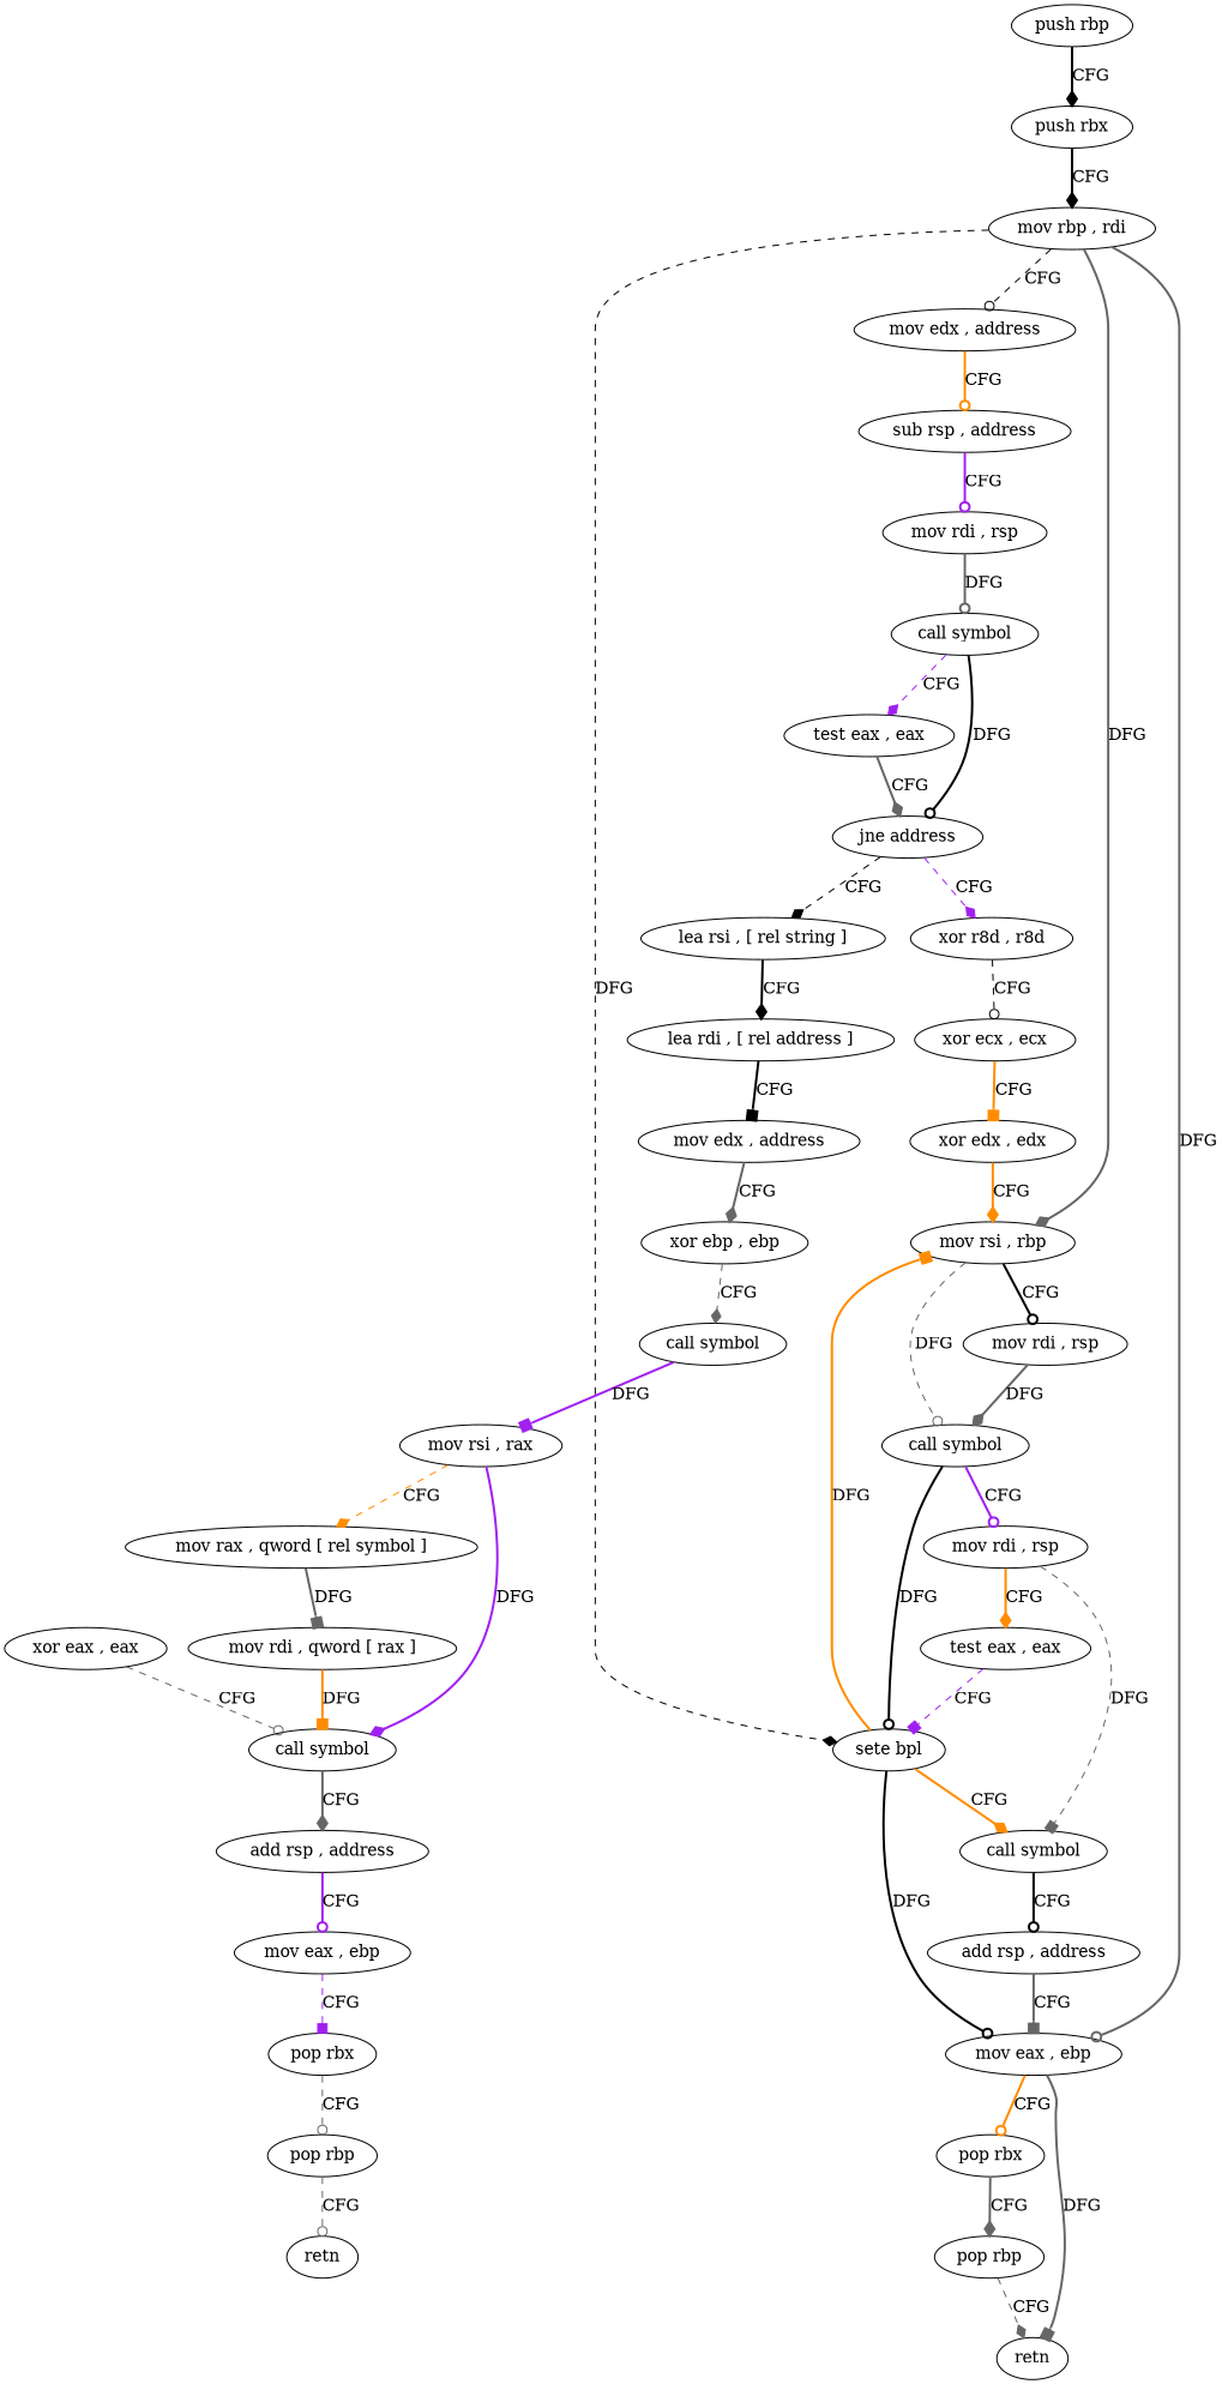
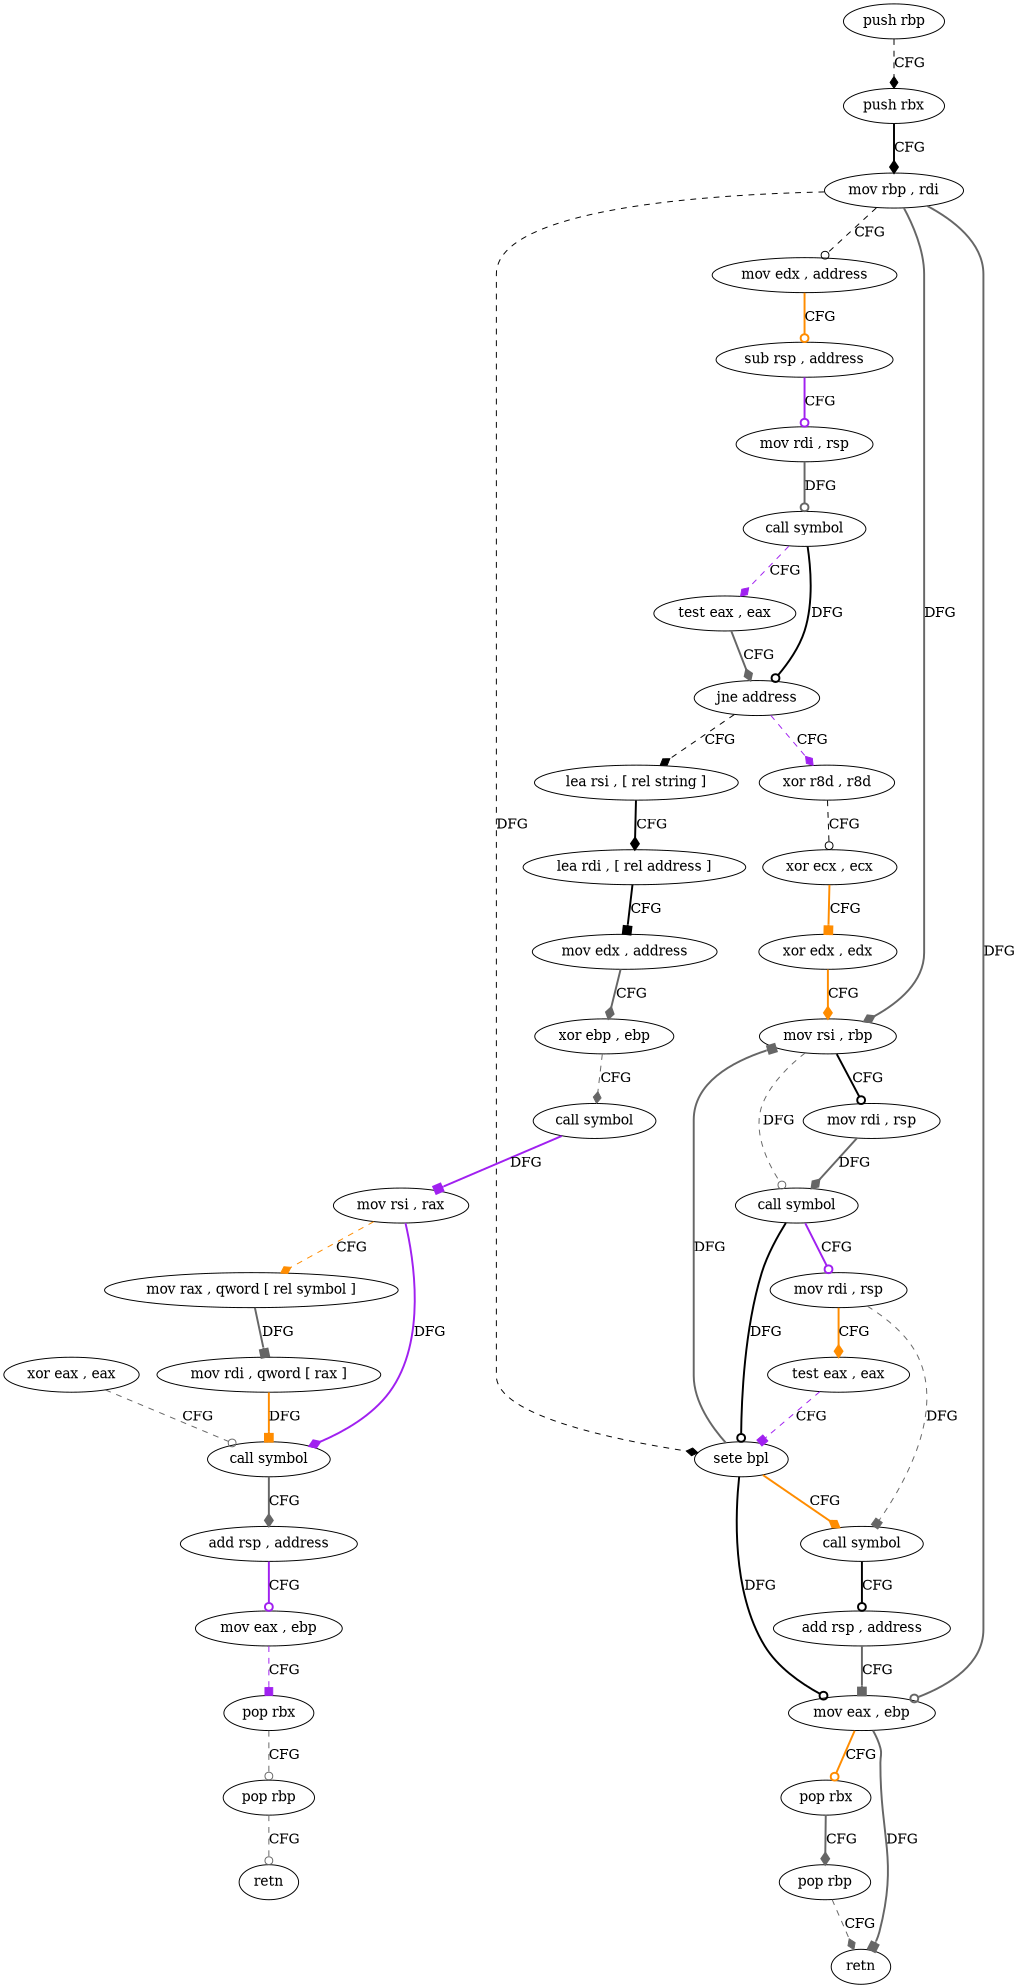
  digraph {
    edge [arrowhead=diamond color=gray40 style=bold]
    n1 [label="push rbp"]
    n2 [label="push rbx"]
    n3 [label="mov rbp , rdi"]
    n4 [label="mov edx , address"]
    n5 [label="mov rsi , rbp"]
    n6 [label="sete bpl"]
    n7 [label="mov eax , ebp"]
    n8 [label="sub rsp , address"]
    n9 [label="mov rdi , rsp"]
    n10 [label="call symbol"]
    n11 [label="call symbol"]
    n12 [label="pop rbx"]
    n13 [label=retn]
    n14 [label="mov rdi , rsp"]
    n15 [label="call symbol"]
    n16 [label="test eax , eax"]
    n17 [label="jne address"]
    n18 [label="lea rsi , [ rel string ]"]
    n19 [label="xor r8d , r8d"]
    n20 [label="lea rdi , [ rel address ]"]
    n21 [label="xor ecx , ecx"]
    n22 [label="mov edx , address"]
    n23 [label="xor edx , edx"]
    n24 [label="xor ebp , ebp"]
    n25 [label="call symbol"]
    n26 [label="mov rsi , rax"]
    n27 [label="mov rax , qword [ rel symbol ]"]
    n28 [label="call symbol"]
    n29 [label="mov rdi , qword [ rax ]"]
    n30 [label="add rsp , address"]
    n31 [label="xor eax , eax"]
    n32 [label="mov eax , ebp"]
    n33 [label="pop rbx"]
    n34 [label="pop rbp"]
    n35 [label=retn]
    n36 [label="mov rdi , rsp"]
    n37 [label="test eax , eax"]
    n38 [label="add rsp , address"]
    n39 [label="pop rbp"]
-   n1 -> n2 [color=black label=CFG]
+   n1 -> n2 [color=black label=CFG style=dashed]
    n2 -> n3 [color=black label=CFG]
    n3 -> n4 [arrowhead=odot color=black label=CFG style=dashed]
    n3 -> n5 [label=DFG]
    n3 -> n6 [color=black label=DFG style=dashed]
    n3 -> n7 [arrowhead=odot label=DFG]
    n4 -> n8 [arrowhead=odot color=darkorange label=CFG]
    n5 -> n9 [arrowhead=odot color=black label=CFG]
    n5 -> n10 [arrowhead=odot label=DFG style=dashed]
-   n6 -> n5 [arrowhead=box color=darkorange label=DFG]
+   n6 -> n5 [arrowhead=box label=DFG]
    n6 -> n7 [arrowhead=odot color=black label=DFG]
    n6 -> n11 [color=darkorange label=CFG]
    n7 -> n12 [arrowhead=odot color=darkorange label=CFG]
    n7 -> n13 [arrowhead=box label=DFG]
    n8 -> n14 [arrowhead=odot color=purple label=CFG]
    n9 -> n10 [label=DFG]
    n10 -> n6 [arrowhead=odot color=black label=DFG]
    n10 -> n36 [arrowhead=odot color=purple label=CFG]
    n11 -> n38 [arrowhead=odot color=black label=CFG]
    n12 -> n39 [label=CFG]
    n14 -> n15 [arrowhead=odot label=DFG]
    n15 -> n16 [color=purple label=CFG style=dashed]
    n15 -> n17 [arrowhead=odot color=black label=DFG]
    n16 -> n17 [label=CFG]
    n17 -> n18 [color=black label=CFG style=dashed]
    n17 -> n19 [color=purple label=CFG style=dashed]
    n18 -> n20 [color=black label=CFG]
    n19 -> n21 [arrowhead=odot color=black label=CFG style=dashed]
    n20 -> n22 [arrowhead=box color=black label=CFG]
    n21 -> n23 [arrowhead=box color=darkorange label=CFG]
    n22 -> n24 [label=CFG]
    n23 -> n5 [color=darkorange label=CFG]
    n24 -> n25 [label=CFG style=dashed]
    n25 -> n26 [arrowhead=box color=purple label=DFG]
    n26 -> n27 [color=darkorange label=CFG style=dashed]
    n26 -> n28 [color=purple label=DFG]
    n27 -> n29 [arrowhead=box label=DFG]
    n28 -> n30 [label=CFG]
    n29 -> n28 [arrowhead=box color=darkorange label=DFG]
    n30 -> n32 [arrowhead=odot color=purple label=CFG]
    n31 -> n28 [arrowhead=odot label=CFG style=dashed]
    n32 -> n33 [arrowhead=box color=purple label=CFG style=dashed]
    n33 -> n34 [arrowhead=odot label=CFG style=dashed]
    n34 -> n35 [arrowhead=odot label=CFG style=dashed]
    n36 -> n11 [arrowhead=box label=DFG style=dashed]
    n36 -> n37 [color=darkorange label=CFG]
    n37 -> n6 [arrowhead=box color=purple label=CFG style=dashed]
    n38 -> n7 [arrowhead=box label=CFG]
    n39 -> n13 [label=CFG style=dashed]
  }
